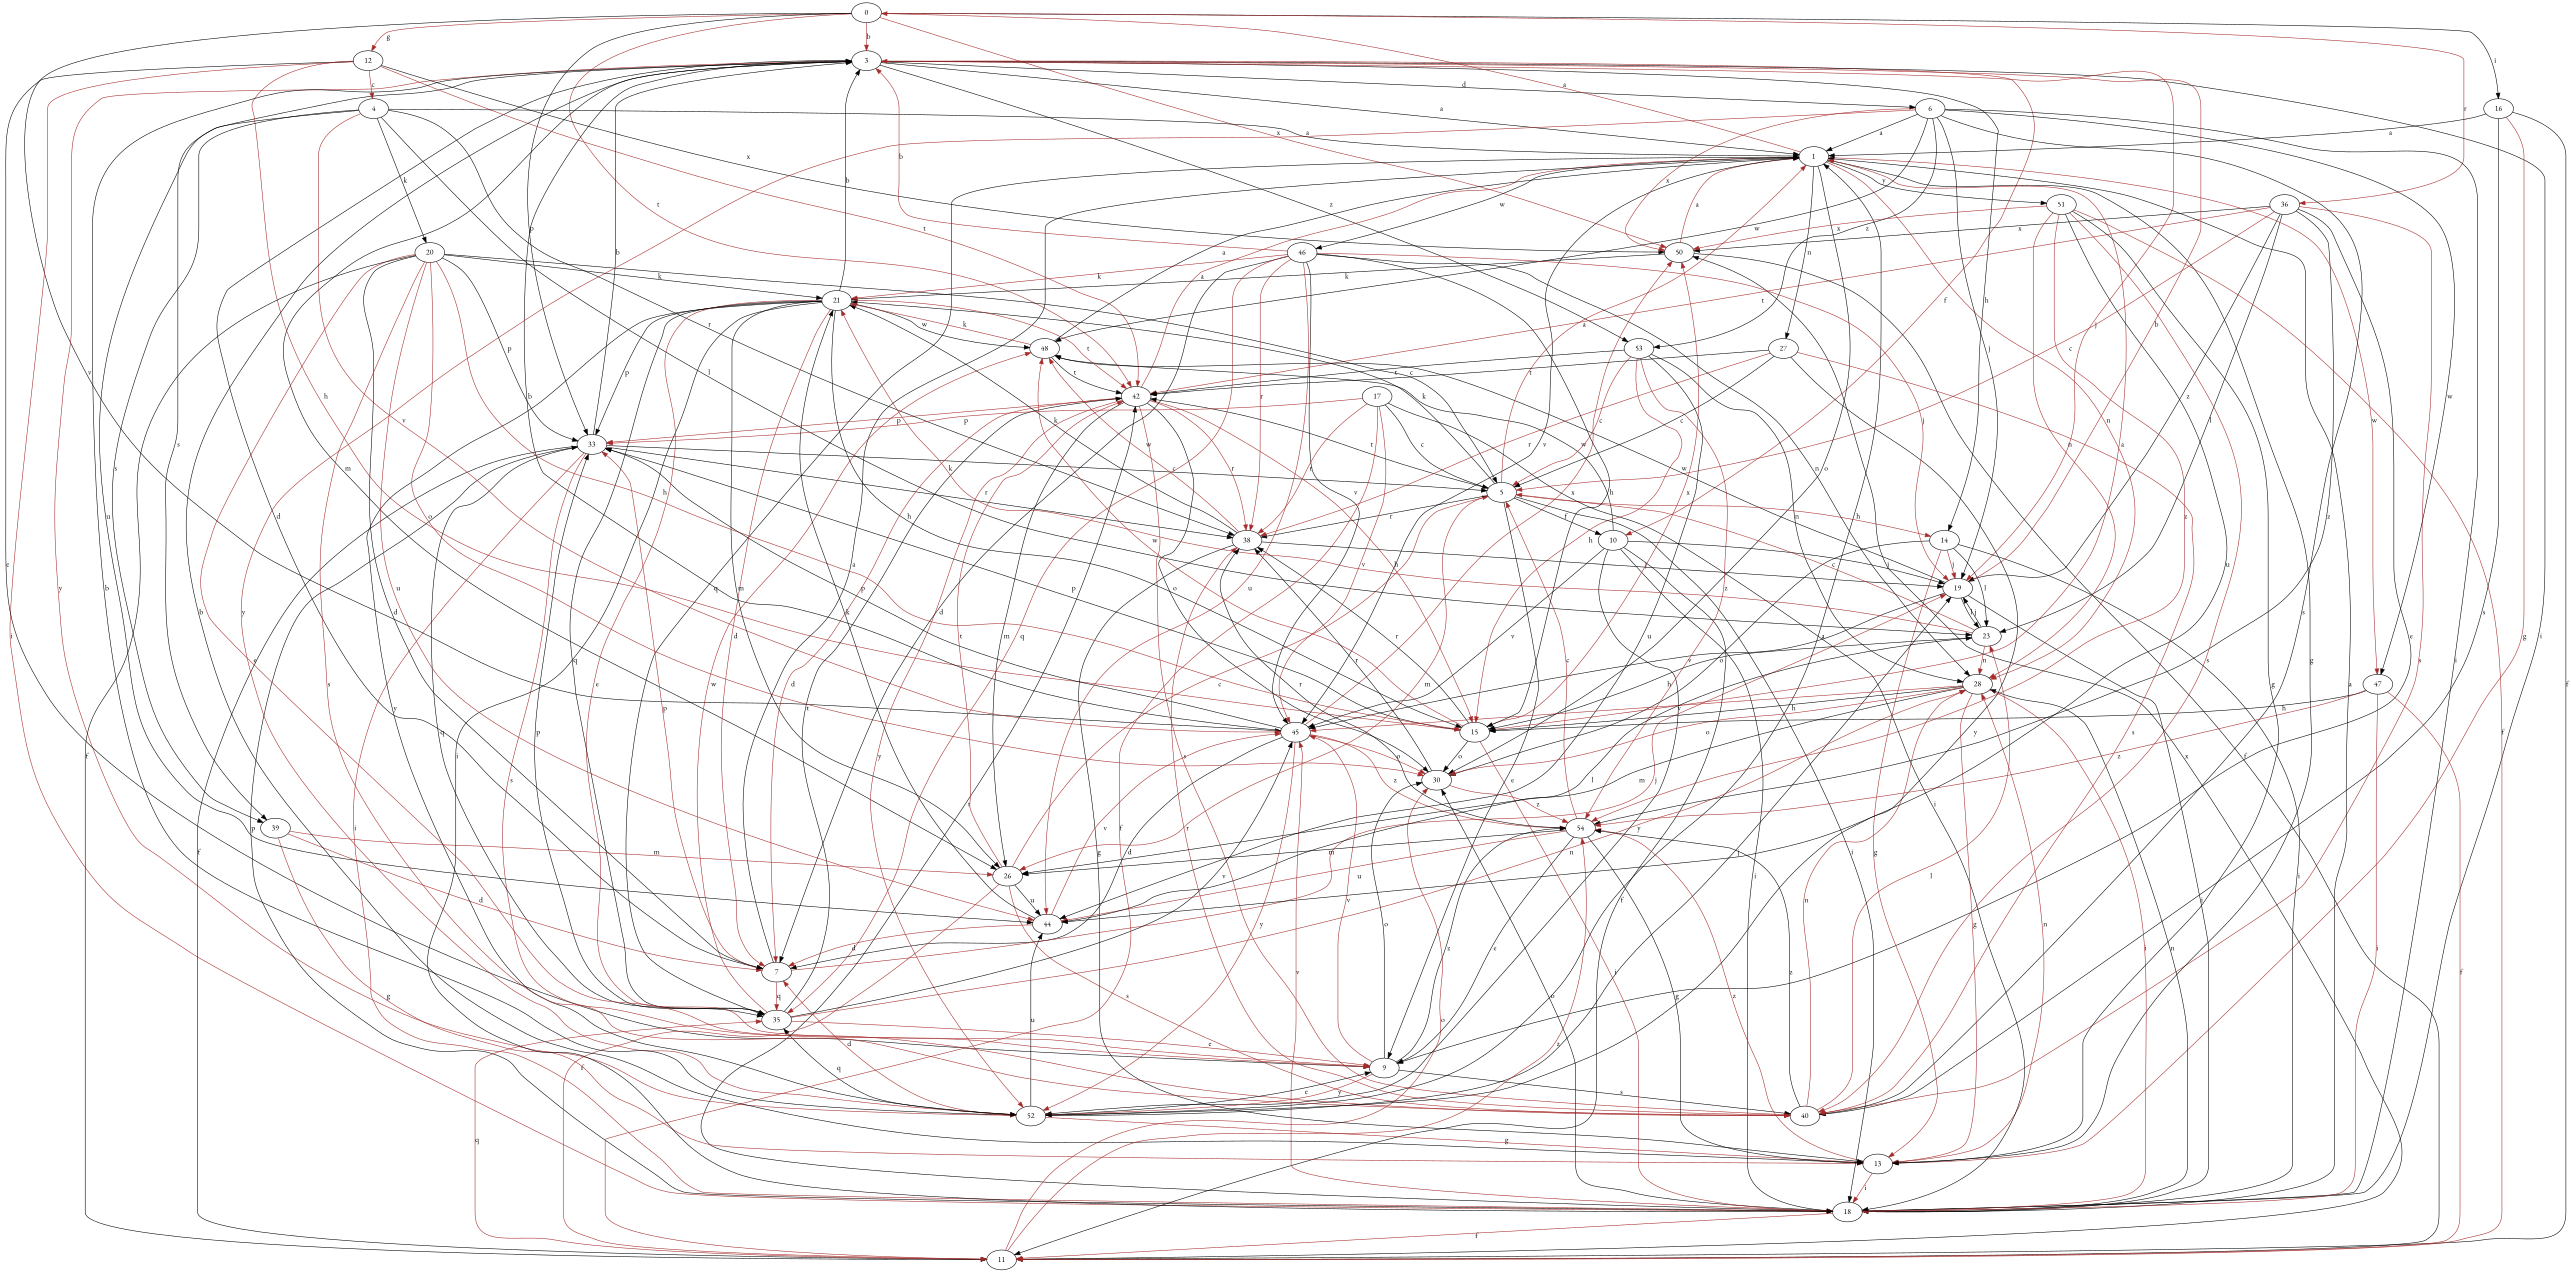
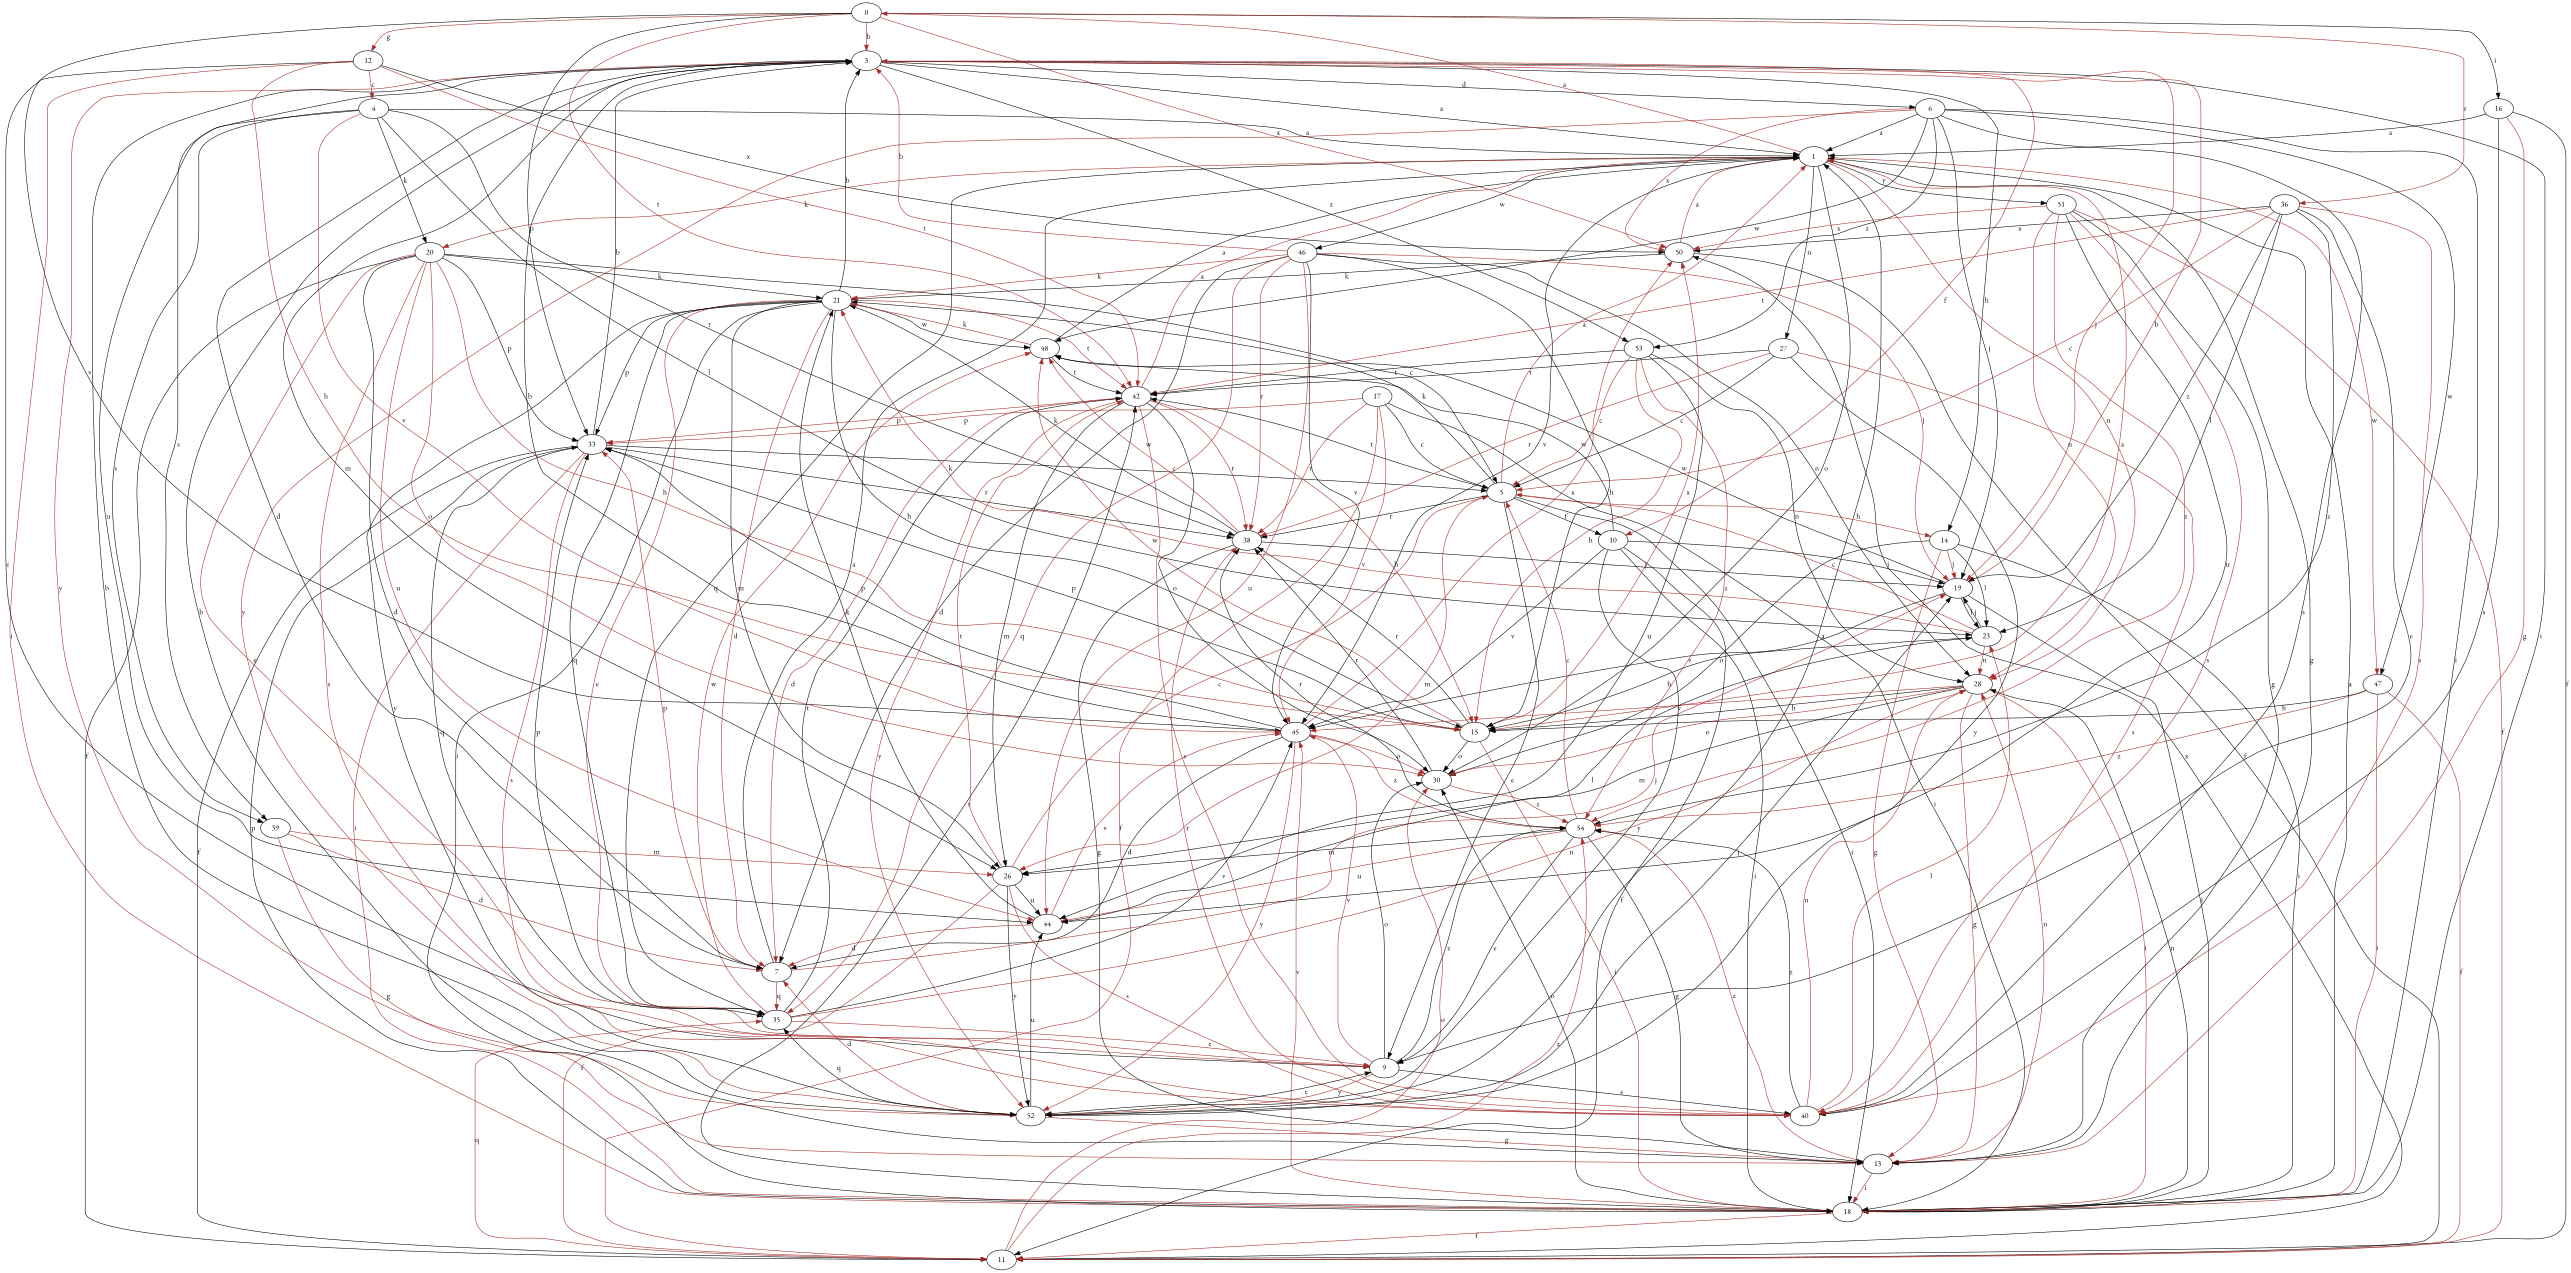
  strict digraph {
    fontname="EB Garamond"
    node [fontname="EB Garamond"]
    edge [color=black fontname="EB Garamond"]
    0
    3
    12
    16
    33
    36
    42
    45
    50
    1
    6
    7
    10
    14
    18
    19
    26
    39
    52
    53
    4
    9
    15
    13
    40
    11
    35
    38
    5
    23
    54
    30
    21
    20
    27
    28
    46
    47
    51
    17
    44
    48
    0 -> 3 [color=brown label=b]
    0 -> 12 [color=brown label=g]
    0 -> 16 [label=i]
    0 -> 33 [label=p]
    0 -> 36 [color=brown label=r]
    0 -> 42 [color=brown label=t]
    0 -> 45 [label=v]
    0 -> 50 [color=brown label=x]
    3 -> 1 [label=a]
    3 -> 6 [label=d]
    3 -> 7 [label=d]
    3 -> 10 [color=brown label=f]
    3 -> 14 [label=h]
    3 -> 18 [label=i]
    3 -> 19 [color=brown label=j]
    3 -> 26 [label=m]
    3 -> 39 [label=s]
    3 -> 52 [color=brown label=y]
    3 -> 53 [label=z]
    12 -> 42 [color=brown label=t]
    12 -> 50 [label=x]
    12 -> 18 [color=brown label=i]
    12 -> 4 [color=brown label=c]
    12 -> 9 [label=e]
    12 -> 15 [color=brown label=h]
    16 -> 1 [label=a]
    16 -> 13 [color=brown label=g]
    16 -> 40 [label=s]
    16 -> 11 [label=f]
    33 -> 3 [label=b]
    33 -> 18 [color=brown label=i]
    33 -> 40 [color=brown label=s]
    33 -> 11 [label=f]
    33 -> 35 [label=q]
    33 -> 38 [label=r]
    33 -> 5 [label=c]
    36 -> 42 [color=brown label=t]
    36 -> 50 [label=x]
    36 -> 19 [label=z]
    36 -> 9 [label=e]
    36 -> 40 [color=brown label=s]
    36 -> 5 [color=brown label=c]
    36 -> 23 [label=l]
    36 -> 54 [label=z]
    42 -> 33 [color=brown label=p]
    42 -> 1 [color=brown label=a]
    42 -> 7 [color=brown label=d]
    42 -> 26 [label=m]
    42 -> 52 [color=brown label=y]
    42 -> 15 [color=brown label=h]
    42 -> 40 [color=brown label=s]
    42 -> 38 [color=brown label=r]
    42 -> 30 [label=o]
    45 -> 3 [label=b]
    45 -> 33 [label=p]
    45 -> 50 [color=brown label=x]
    45 -> 7 [label=d]
    45 -> 52 [color=brown label=y]
    45 -> 54 [color=brown label=z]
    45 -> 30 [color=brown label=o]
    50 -> 1 [color=brown label=a]
    50 -> 11 [label=f]
    50 -> 21 [label=k]
    1 -> 0 [color=brown label=a]
    1 -> 45 [label=v]
    1 -> 13 [label=g]
    1 -> 35 [label=q]
    1 -> 30 [label=o]
+   1 -> 20 [color=brown label=k]
    1 -> 27 [label=n]
    1 -> 28 [color=brown label=n]
    1 -> 46 [label=w]
    1 -> 47 [color=brown label=w]
    1 -> 51 [label=y]
    6 -> 50 [color=brown label=x]
    6 -> 1 [label=a]
    6 -> 18 [label=i]
    6 -> 19 [label=j]
    6 -> 52 [color=brown label=y]
    6 -> 53 [label=z]
    6 -> 40 [label=s]
    6 -> 47 [label=w]
    6 -> 48 [label=w]
    7 -> 33 [color=brown label=p]
    7 -> 1 [label=a]
    7 -> 19 [color=brown label=j]
    7 -> 35 [color=brown label=q]
    10 -> 45 [label=v]
    10 -> 18 [label=i]
    10 -> 19 [label=j]
    10 -> 52 [label=y]
    10 -> 11 [label=f]
    10 -> 48 [label=w]
    14 -> 18 [label=i]
    14 -> 19 [color=brown label=j]
    14 -> 13 [color=brown label=g]
    14 -> 23 [label=l]
    14 -> 30 [label=o]
    18 -> 33 [label=p]
    18 -> 42 [label=t]
    18 -> 45 [color=brown label=v]
    18 -> 1 [label=a]
    18 -> 11 [color=brown label=f]
    18 -> 30 [label=o]
    18 -> 28 [label=n]
    19 -> 3 [color=brown label=b]
    19 -> 45 [label=v]
    19 -> 18 [label=i]
    19 -> 23 [label=l]
    19 -> 48 [label=w]
    26 -> 42 [color=brown label=t]
+   26 -> 52 [label=y]
    26 -> 40 [color=brown label=s]
    26 -> 11 [color=brown label=f]
    26 -> 5 [color=brown label=c]
    26 -> 44 [label=u]
    39 -> 7 [color=brown label=d]
    39 -> 26 [color=brown label=m]
    39 -> 13 [color=brown label=g]
    52 -> 3 [label=b]
    52 -> 1 [label=a]
    52 -> 7 [color=brown label=d]
    52 -> 19 [label=j]
    52 -> 9 [label=e]
    52 -> 13 [color=brown label=g]
    52 -> 35 [label=q]
    52 -> 44 [label=u]
    53 -> 42 [label=t]
    53 -> 15 [color=brown label=h]
    53 -> 5 [color=brown label=c]
    53 -> 54 [color=brown label=z]
    53 -> 28 [label=n]
    53 -> 44 [label=u]
    4 -> 45 [color=brown label=v]
    4 -> 1 [label=a]
    4 -> 39 [label=s]
    4 -> 38 [label=r]
    4 -> 23 [label=l]
    4 -> 20 [label=k]
    4 -> 44 [label=u]
    9 -> 45 [color=brown label=v]
    9 -> 52 [color=brown label=y]
    9 -> 40 [label=s]
    9 -> 54 [label=z]
    9 -> 30 [label=o]
    15 -> 33 [label=p]
    15 -> 50 [color=brown label=x]
    15 -> 1 [color=brown label=a]
    15 -> 18 [color=brown label=i]
    15 -> 38 [label=r]
    15 -> 30 [label=o]
    15 -> 48 [color=brown label=w]
    13 -> 3 [label=b]
    13 -> 18 [color=brown label=i]
    13 -> 54 [color=brown label=z]
    13 -> 28 [color=brown label=n]
    40 -> 38 [color=brown label=r]
    40 -> 23 [color=brown label=l]
    40 -> 54 [label=z]
    40 -> 28 [color=brown label=n]
    11 -> 50 [label=x]
    11 -> 35 [color=brown label=q]
    11 -> 54 [color=brown label=z]
    11 -> 30 [color=brown label=o]
    35 -> 33 [label=p]
    35 -> 42 [label=t]
    35 -> 45 [label=v]
    35 -> 9 [color=brown label=e]
    35 -> 28 [color=brown label=n]
    35 -> 48 [color=brown label=w]
    38 -> 19 [label=j]
    38 -> 13 [label=g]
    38 -> 21 [label=k]
    38 -> 48 [color=brown label=w]
    5 -> 42 [label=t]
    5 -> 1 [color=brown label=a]
    5 -> 10 [label=f]
    5 -> 14 [color=brown label=h]
    5 -> 18 [label=i]
    5 -> 26 [color=brown label=m]
    5 -> 9 [label=e]
    5 -> 38 [label=r]
    5 -> 21 [label=k]
    23 -> 19 [label=j]
    23 -> 15 [label=h]
    23 -> 5 [color=brown label=c]
    23 -> 21 [color=brown label=k]
    23 -> 28 [color=brown label=n]
    54 -> 26 [label=m]
    54 -> 9 [label=e]
    54 -> 13 [label=g]
    54 -> 38 [label=r]
    54 -> 5 [color=brown label=c]
    54 -> 44 [color=brown label=u]
    30 -> 38 [label=r]
    30 -> 54 [color=brown label=z]
    21 -> 3 [label=b]
    21 -> 33 [label=p]
    21 -> 42 [color=brown label=t]
    21 -> 7 [color=brown label=d]
    21 -> 18 [label=i]
    21 -> 26 [label=m]
    21 -> 52 [label=y]
    21 -> 9 [color=brown label=e]
    21 -> 15 [label=h]
    21 -> 35 [label=q]
    21 -> 48 [label=w]
    20 -> 33 [label=p]
    20 -> 7 [label=d]
    20 -> 9 [color=brown label=e]
    20 -> 15 [color=brown label=h]
    20 -> 40 [color=brown label=s]
    20 -> 11 [label=f]
    20 -> 5 [label=c]
    20 -> 30 [color=brown label=o]
    20 -> 21 [label=k]
    20 -> 44 [color=brown label=u]
    27 -> 42 [label=t]
    27 -> 52 [label=y]
    27 -> 40 [color=brown label=s]
    27 -> 38 [color=brown label=r]
    27 -> 5 [label=c]
    28 -> 45 [color=brown label=v]
    28 -> 18 [color=brown label=i]
    28 -> 26 [label=m]
    28 -> 15 [label=h]
    28 -> 13 [color=brown label=g]
    28 -> 30 [color=brown label=o]
    46 -> 3 [color=brown label=b]
    46 -> 45 [label=v]
    46 -> 7 [label=d]
    46 -> 19 [color=brown label=j]
    46 -> 15 [label=h]
    46 -> 35 [color=brown label=q]
    46 -> 38 [color=brown label=r]
    46 -> 21 [color=brown label=k]
    46 -> 28 [label=n]
    46 -> 44 [color=brown label=u]
    47 -> 18 [color=brown label=i]
    47 -> 15 [label=h]
    47 -> 11 [color=brown label=f]
    47 -> 54 [color=brown label=z]
    51 -> 50 [color=brown label=x]
    51 -> 13 [label=g]
    51 -> 40 [color=brown label=s]
    51 -> 11 [color=brown label=f]
    51 -> 54 [color=brown label=z]
    51 -> 28 [color=brown label=n]
    51 -> 44 [label=u]
    17 -> 33 [color=brown label=p]
    17 -> 45 [color=brown label=v]
    17 -> 18 [label=i]
    17 -> 11 [color=brown label=f]
    17 -> 38 [color=brown label=r]
    17 -> 5 [label=c]
    44 -> 45 [color=brown label=v]
    44 -> 7 [color=brown label=d]
    44 -> 23 [label=l]
    44 -> 21 [label=k]
    48 -> 42 [label=t]
    48 -> 1 [label=a]
    48 -> 21 [color=brown label=k]
  }
